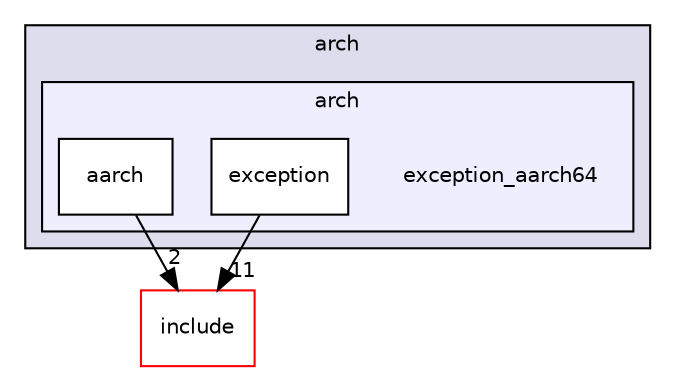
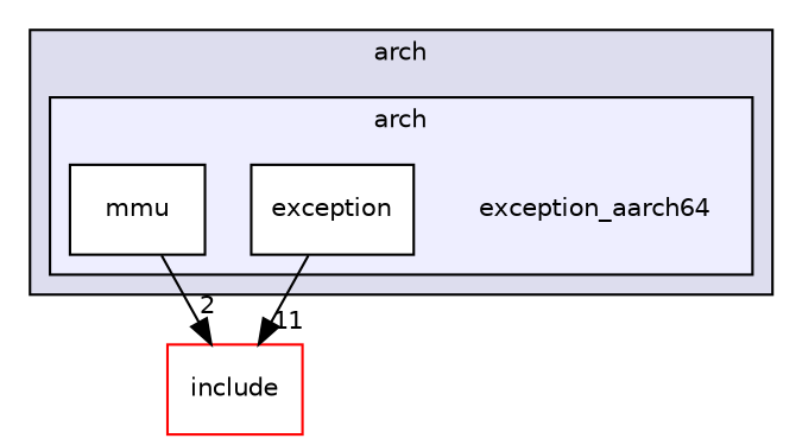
  digraph {
    compound=true
    node [fontname=Helvetica fontsize=10 shape=box color=black fillcolor=white style=filled]
    edge [labeldistance=1.5 labelfontname=Helvetica labelfontsize=10]
    n1 [label=exception_aarch64 shape=plaintext color="" fillcolor="" style=""]
    n2 [label=exception]
-   n3 [label=aarch]
+   n3 [label=mmu]
    n4 [color=red label=include]
    subgraph cluster_1 {
      bgcolor="#ddddee"
      fontname=Helvetica
      fontsize=10
      label=arch
      pencolor=black
      subgraph cluster_2 {
        bgcolor="#eeeeff"
        fontname=Helvetica
        fontsize=10
        label=arch
        pencolor=black
        n1
        n2
        n3
      }
    }
    n2 -> n4 [headlabel=11]
    n3 -> n4 [headlabel=2]
  }
